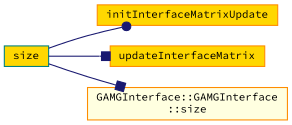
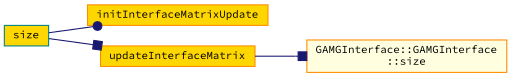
  digraph {
    fontname="Source Code Pro"
    rankdir=LR
    node [color=darkorange fillcolor=gold fontname="Source Code Pro" fontsize=10 shape=record style=filled]
    edge [arrowhead=box color=midnightblue fontname="Source Code Pro" fontsize=10 labelfontname=FreeSans labelfontsize=10 style=solid]
    n1 [color=teal fontcolor=black height=0.2 label=size width=0.4]
    n2 [height=0.2 label=initInterfaceMatrixUpdate width=0.4]
    n3 [height=0.2 label=updateInterfaceMatrix width=0.4]
    n4 [fillcolor=lightyellow height=0.2 label="GAMGInterface::GAMGInterface\l::size" width=0.4]
    n1 -> n2 [arrowhead=dot]
    n1 -> n3
-   n1 -> n4
+   n3 -> n4
  }
